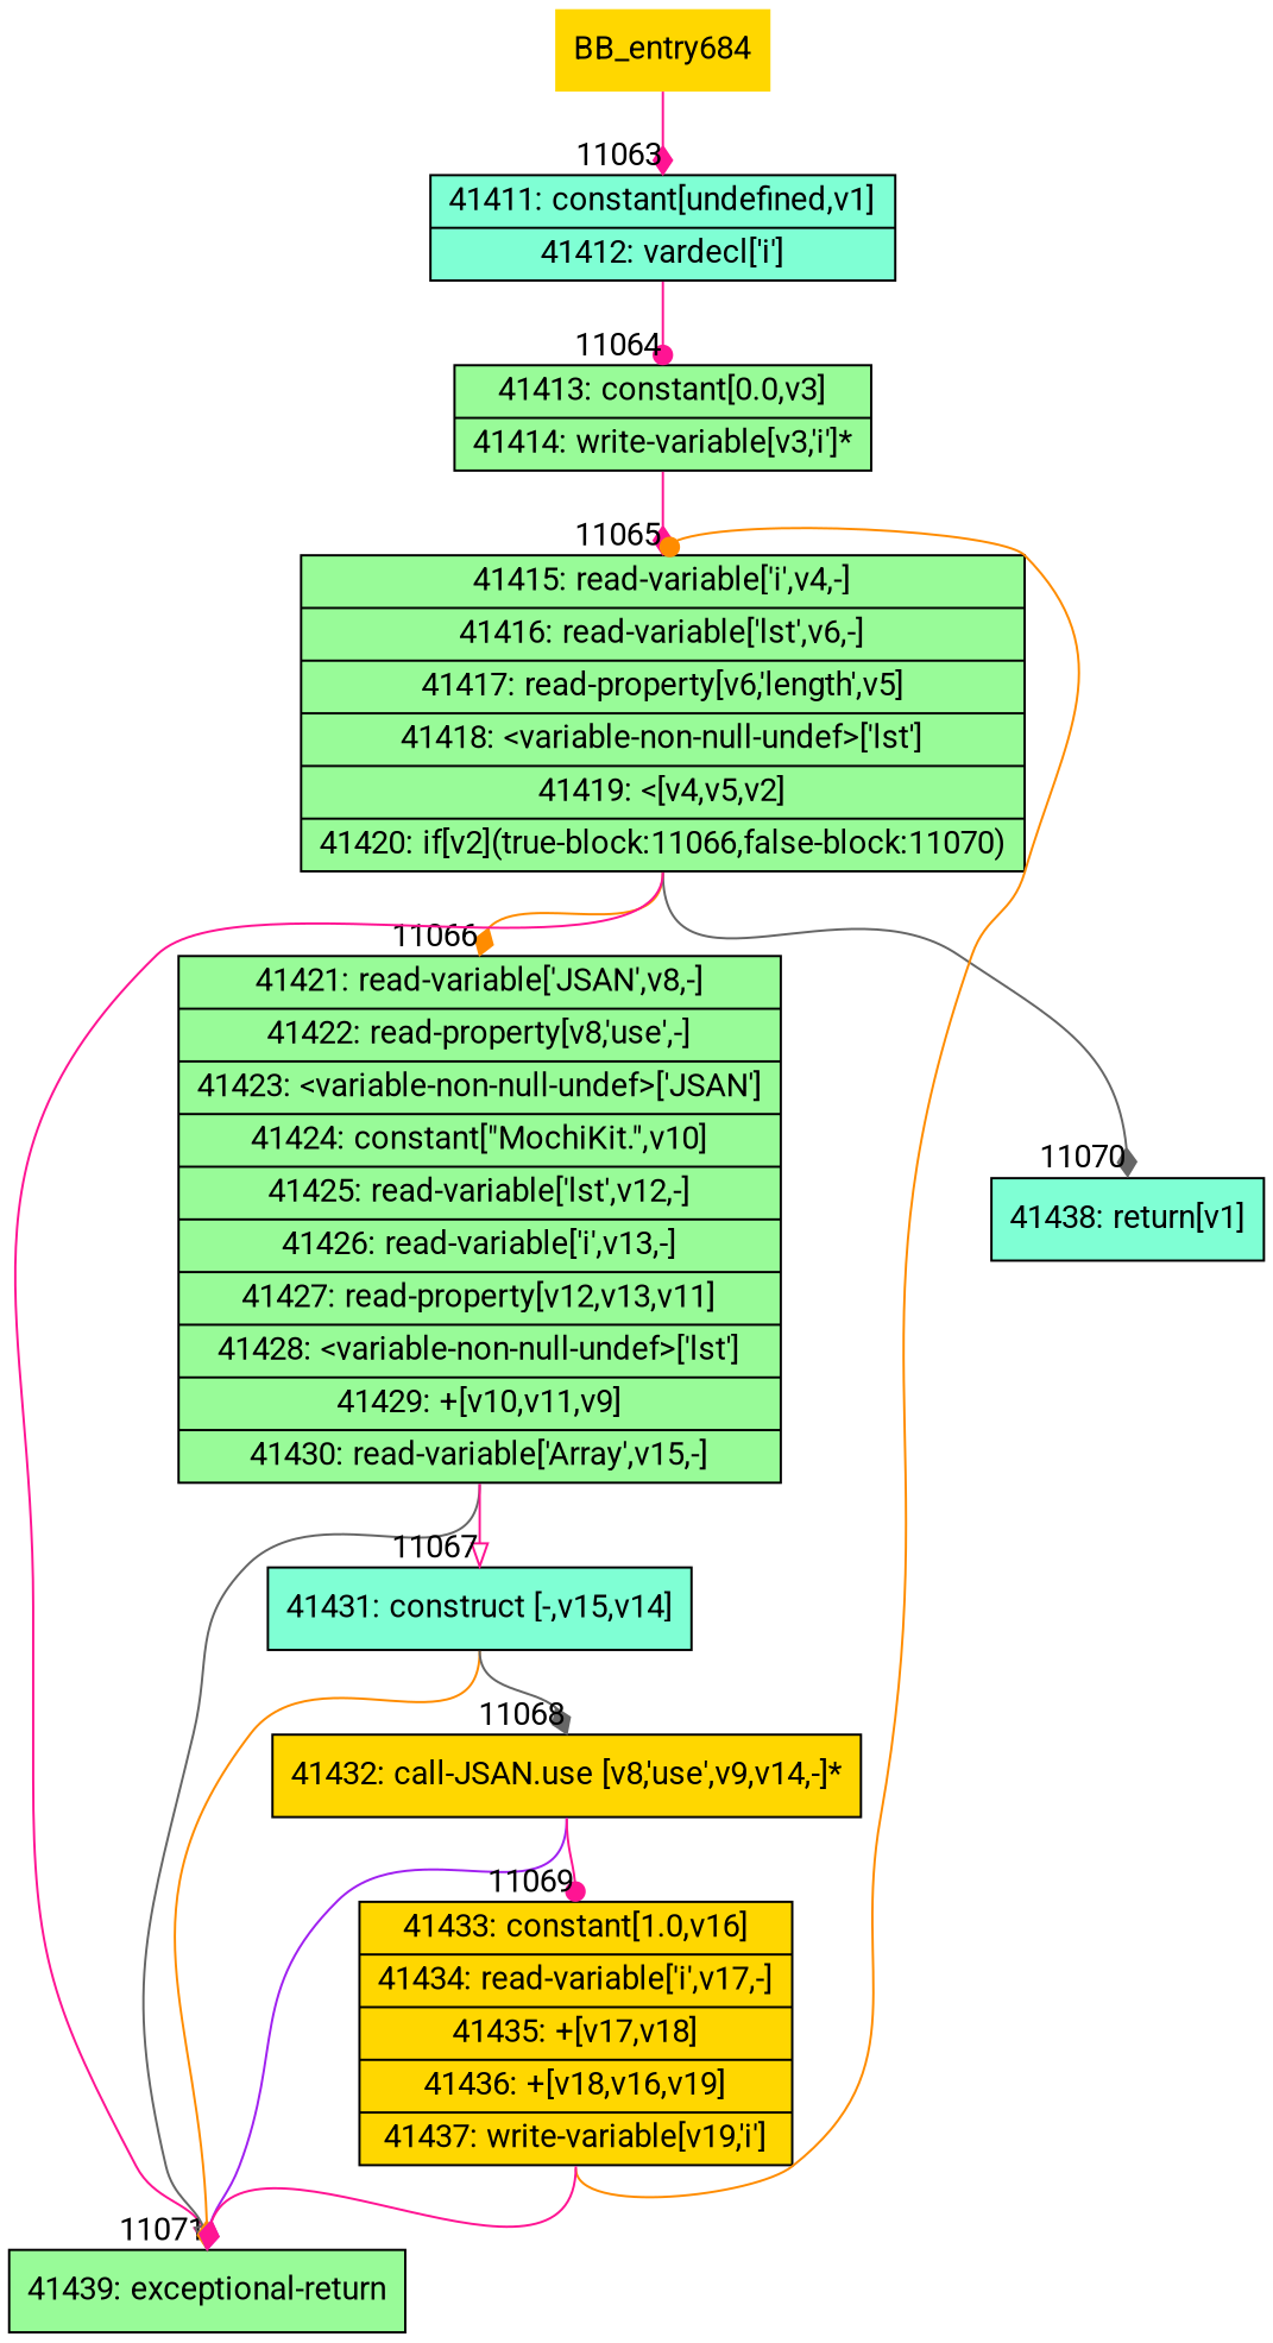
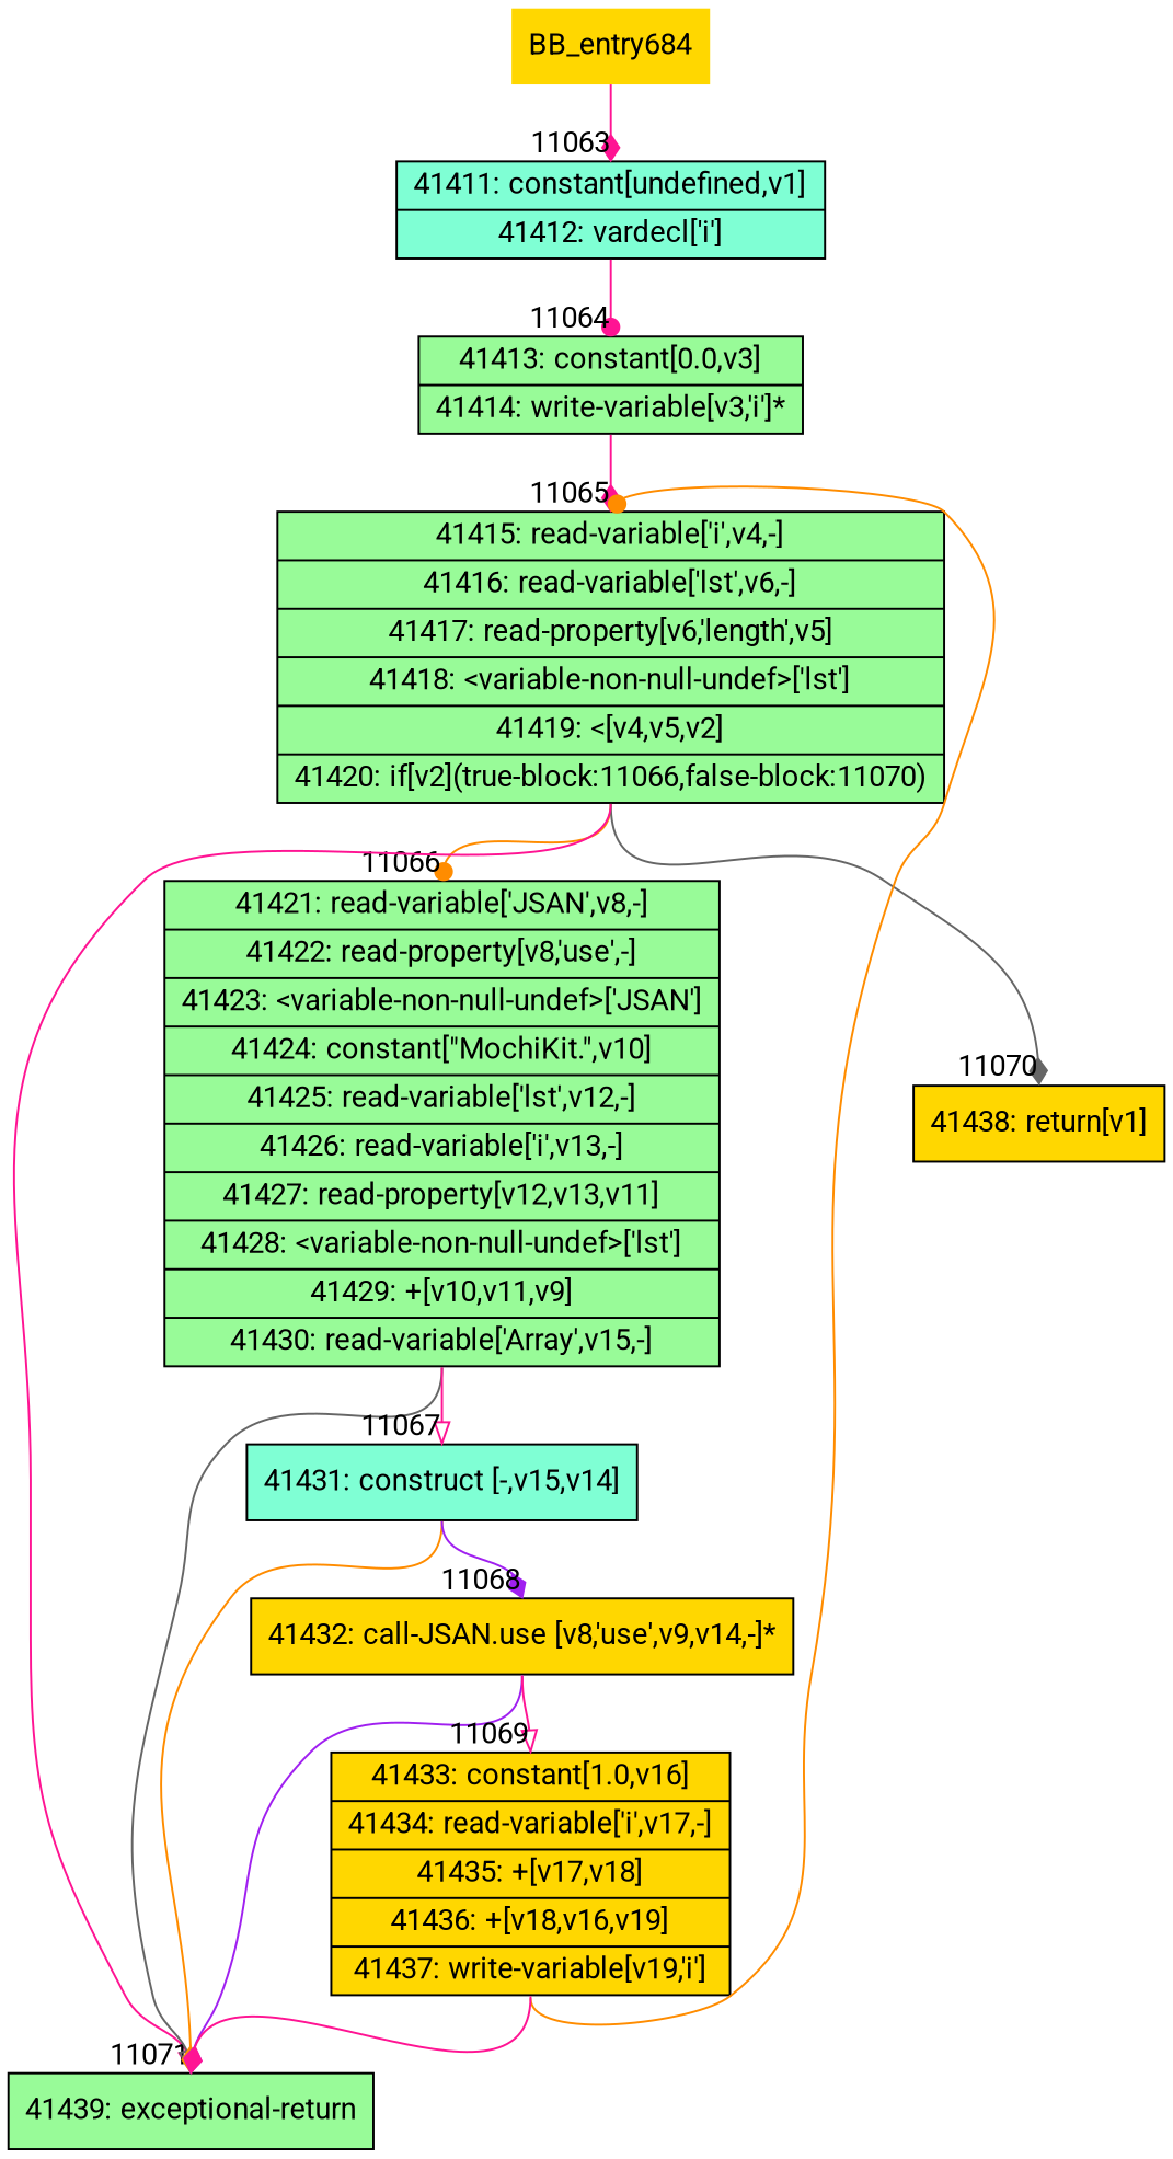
  digraph {
    fontname=Roboto
    rankdir=TD
    node [fillcolor=palegreen fontname=Roboto shape=record style=filled]
    edge [arrowhead=diamond color=deeppink fontname=Roboto headport=n tailport=s]
    n1 [fillcolor=gold label=BB_entry684 shape=none]
    n2 [fillcolor=aquamarine label="{41411: constant[undefined,v1]|41412: vardecl['i']}"]
    n3 [label="{41413: constant[0.0,v3]|41414: write-variable[v3,'i']*}"]
    n4 [label="{41415: read-variable['i',v4,-]|41416: read-variable['lst',v6,-]|41417: read-property[v6,'length',v5]|41418: \<variable-non-null-undef\>['lst']|41419: \<[v4,v5,v2]|41420: if[v2](true-block:11066,false-block:11070)}"]
    n5 [label="{41421: read-variable['JSAN',v8,-]|41422: read-property[v8,'use',-]|41423: \<variable-non-null-undef\>['JSAN']|41424: constant[\"MochiKit.\",v10]|41425: read-variable['lst',v12,-]|41426: read-variable['i',v13,-]|41427: read-property[v12,v13,v11]|41428: \<variable-non-null-undef\>['lst']|41429: +[v10,v11,v9]|41430: read-variable['Array',v15,-]}"]
-   n6 [fillcolor=aquamarine label="{41438: return[v1]}"]
+   n6 [fillcolor=gold label="{41438: return[v1]}"]
    n7 [label="{41439: exceptional-return}"]
    n8 [fillcolor=aquamarine label="{41431: construct [-,v15,v14]}"]
    n9 [fillcolor=gold label="{41432: call-JSAN.use [v8,'use',v9,v14,-]*}"]
    n10 [fillcolor=gold label="{41433: constant[1.0,v16]|41434: read-variable['i',v17,-]|41435: +[v17,v18]|41436: +[v18,v16,v19]|41437: write-variable[v19,'i']}"]
    n1 -> n2 [headlabel="    11063"]
    n2 -> n3 [arrowhead=dot headlabel="      11064"]
    n3 -> n4 [headlabel="      11065"]
-   n4 -> n5 [color=darkorange headlabel="      11066"]
+   n4 -> n5 [arrowhead=dot color=darkorange headlabel="      11066"]
    n4 -> n6 [color=gray40 headlabel="      11070"]
    n4 -> n7 [arrowhead=onormal headlabel="      11071"]
    n5 -> n7 [arrowhead=onormal color=gray40]
    n5 -> n8 [arrowhead=onormal headlabel="      11067"]
    n8 -> n7 [color=darkorange]
-   n8 -> n9 [color=gray40 headlabel="      11068"]
+   n8 -> n9 [color=purple headlabel="      11068"]
    n9 -> n7 [color=purple]
-   n9 -> n10 [arrowhead=dot headlabel="      11069"]
+   n9 -> n10 [arrowhead=onormal headlabel="      11069"]
    n10 -> n4 [arrowhead=dot color=darkorange]
    n10 -> n7
  }
